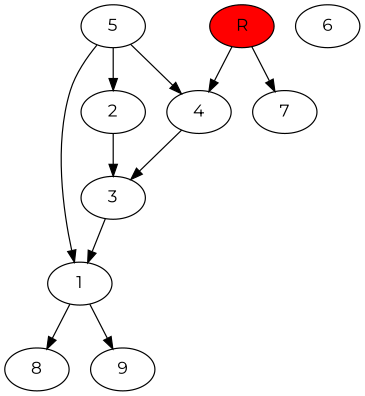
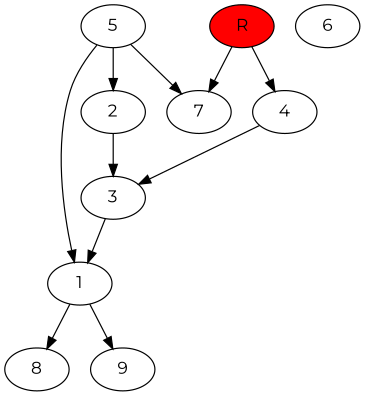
  digraph {
    fontname=Montserrat
    node [fontname=Montserrat]
    edge [fontname=Montserrat]
    1
    8
    9
    2
    3
    4
    5
    6
    R [fillcolor="#ff0000" style=filled]
    7
    1 -> 8
    1 -> 9
    2 -> 3
    3 -> 1
    4 -> 3
    5 -> 1
    5 -> 2
-   5 -> 4
+   5 -> 7
    R -> 4
    R -> 7
  }
